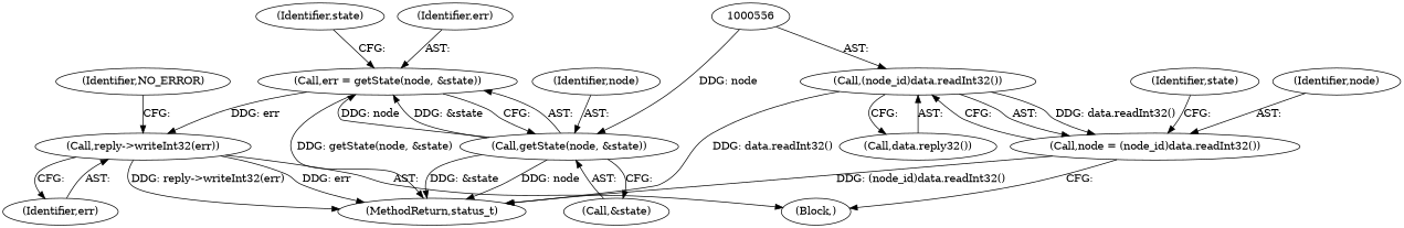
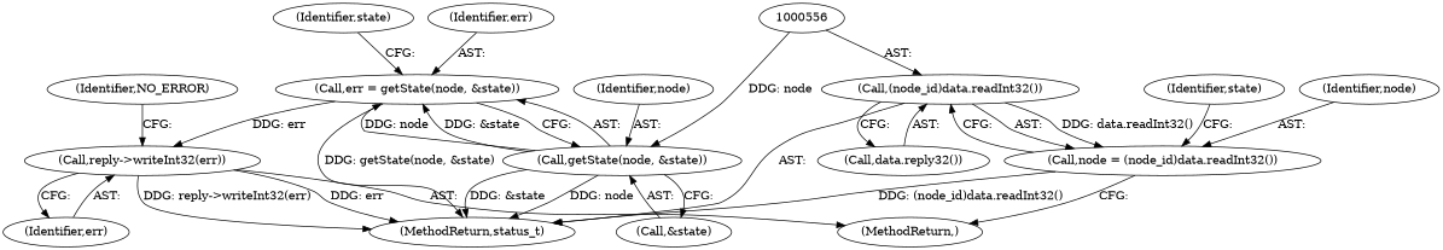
  digraph {
    n1 [label="(Call,reply->writeInt32(err))"]
    n2 [label="(MethodReturn,status_t)"]
    n3 [label="(Identifier,err)"]
-   n4 [label="(Block,)"]
+   n4 [label="(MethodReturn,)"]
    n5 [label="(Call,err = getState(node, &state))"]
    n6 [label="(Call,getState(node, &state))"]
    n7 [label="(Call,&state)"]
    n8 [label="(Call,node = (node_id)data.readInt32())"]
    n9 [label="(Call,(node_id)data.readInt32())"]
    n10 [label="(Call,data.reply32())"]
    n11 [label="(Identifier,state)"]
    n12 [label="(Identifier,state)"]
    n13 [label="(Identifier,node)"]
    n14 [label="(Identifier,NO_ERROR)"]
    n15 [label="(Identifier,err)"]
    n16 [label="(Identifier,node)"]
    1000556
    n1 -> n2 [label="DDG: reply->writeInt32(err)"]
    n1 -> n2 [label="DDG: err"]
    n1 -> n3 [label="CFG: "]
    n1 -> n4 [label="AST: "]
    n3 -> n1 [label="AST: "]
    n5 -> n1 [label="DDG: err"]
    n5 -> n2 [label="DDG: getState(node, &state)"]
    n5 -> n6 [label="CFG: "]
    n6 -> n2 [label="DDG: node"]
    n6 -> n2 [label="DDG: &state"]
    n6 -> n5 [label="AST: "]
    n6 -> n5 [label="DDG: node"]
    n6 -> n5 [label="DDG: &state"]
    n6 -> n7 [label="CFG: "]
    n7 -> n6 [label="AST: "]
    n8 -> n2 [label="DDG: (node_id)data.readInt32()"]
    n8 -> n4 [label="CFG: "]
    n8 -> n9 [label="CFG: "]
-   n9 -> n2 [label="DDG: data.readInt32()"]
+   n9 -> n2 [label="AST: "]
    n9 -> n8 [label="AST: "]
    n9 -> n8 [label="DDG: data.readInt32()"]
    n9 -> n10 [label="CFG: "]
    n10 -> n9 [label="AST: "]
    n11 -> n5 [label="CFG: "]
    n12 -> n8 [label="CFG: "]
    n13 -> n6 [label="AST: "]
    n14 -> n1 [label="CFG: "]
    n15 -> n5 [label="AST: "]
    n16 -> n8 [label="AST: "]
    1000556 -> n6 [label="DDG: node"]
    1000556 -> n9 [label="AST: "]
  }
